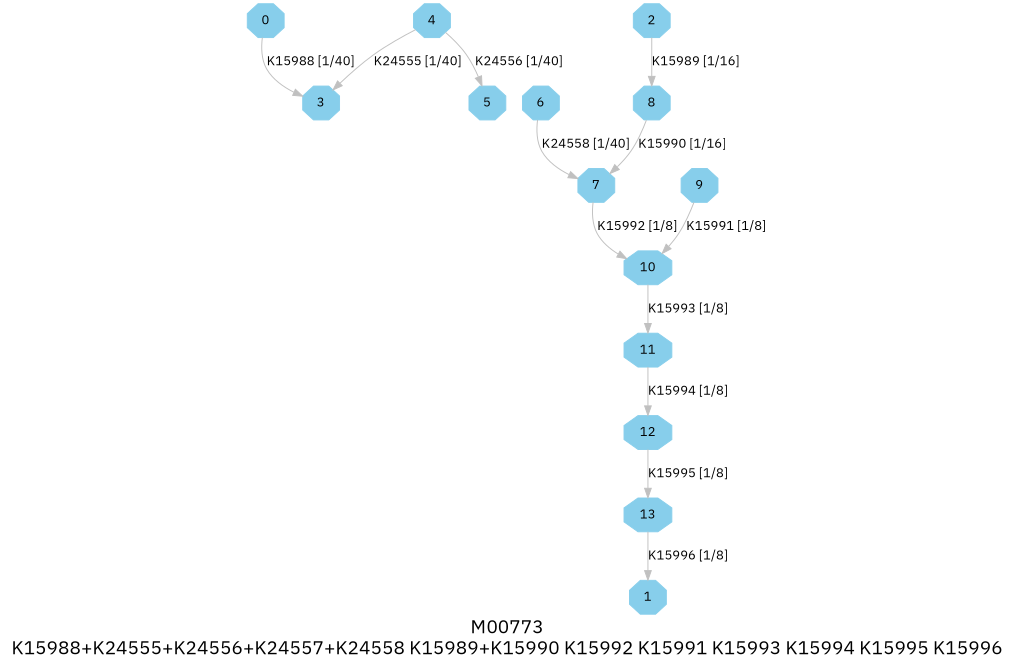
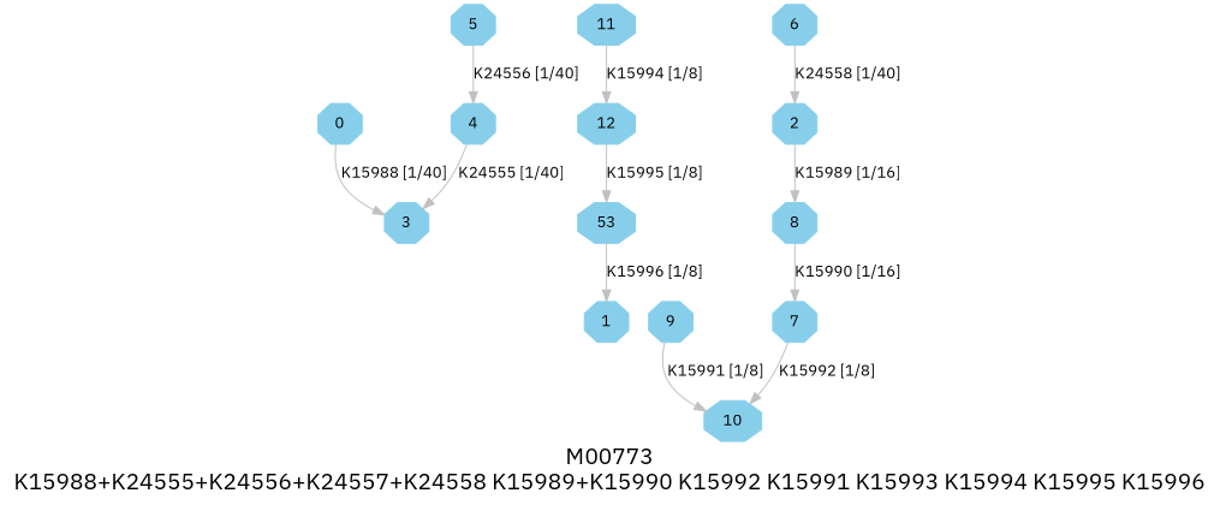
  digraph {
    fontname="IBM Plex Sans"
    fontsize=20
    label="M00773\nK15988+K24555+K24556+K24557+K24558 K15989+K15990 K15992 K15991 K15993 K15994 K15995 K15996"
    node [color=skyblue fontname="IBM Plex Sans" shape=octagon style=filled]
    edge [color=grey fontname="IBM Plex Sans"]
    0 [height=.3 width=.3]
    1 [height=.3 width=.3]
    2 [height=.3 width=.3]
    3 [height=.3 width=.3]
    4 [height=.3 width=.3]
    5 [height=.3 width=.3]
    6 [height=.3 width=.3]
    7 [height=.3 width=.3]
    8 [height=.3 width=.3]
    9 [height=.3 width=.3]
    10 [height=.3 width=.3]
    11 [height=.3 width=.3]
    12 [height=.3 width=.3]
-   13 [height=.3 width=.3]
+   13 [height=.3 width=.3 label=53]
    subgraph sub_1 {
      0
      1
      2
      3
      4
      5
      6
      7
      8
      9
      10
      11
      12
      13
    }
    0 -> 3 [label="K15988 [1/40]"]
    2 -> 8 [label="K15989 [1/16]"]
    4 -> 3 [label="K24555 [1/40]"]
-   4 -> 5 [label="K24556 [1/40]"]
-   6 -> 7 [label="K24558 [1/40]"]
+   5 -> 4 [label="K24556 [1/40]"]
+   6 -> 2 [label="K24558 [1/40]"]
    7 -> 10 [label="K15992 [1/8]"]
    8 -> 7 [label="K15990 [1/16]"]
    9 -> 10 [label="K15991 [1/8]"]
-   10 -> 11 [label="K15993 [1/8]"]
    11 -> 12 [label="K15994 [1/8]"]
    12 -> 13 [label="K15995 [1/8]"]
    13 -> 1 [label="K15996 [1/8]"]
  }
